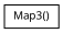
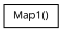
  digraph {
    rankdir=LR
    fontname="Noto Sans"
-   n1 [color=black fillcolor=white fontname="Noto Sans" fontsize=10 height=0.2 label="Map3()" shape=record style=filled width=0.4]
+   n1 [color=black fillcolor=white fontname="Noto Sans" fontsize=10 height=0.2 label="Map1()" shape=record style=filled width=0.4]
  }
